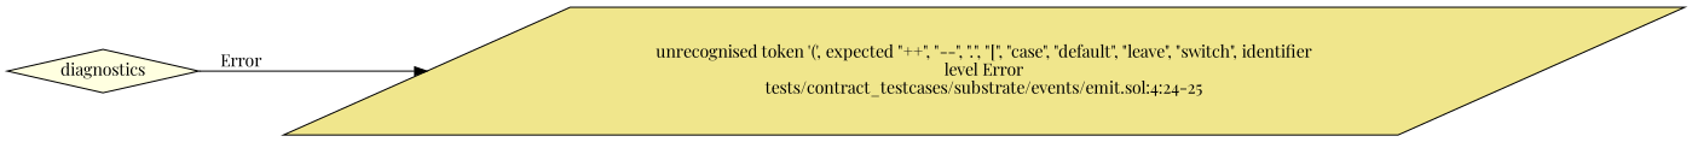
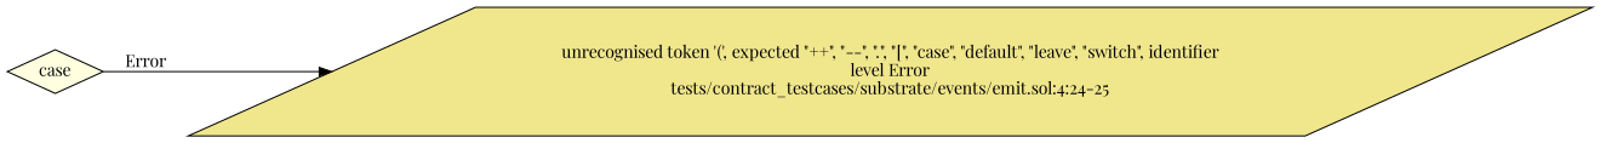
  strict digraph {
    rankdir=LR
    fontname="Playfair Display"
    node [style=filled fontname="Playfair Display"]
    n1 [label="unrecognised token '(', expected \"++\", \"--\", \".\", \"[\", \"case\", \"default\", \"leave\", \"switch\", identifier\nlevel Error\ntests/contract_testcases/substrate/events/emit.sol:4:24-25" fillcolor=khaki shape=parallelogram]
-   diagnostics [fillcolor=lightyellow shape=diamond]
+   diagnostics [fillcolor=lightyellow shape=diamond label=case]
    diagnostics -> n1 [label=Error fontname="Playfair Display"]
  }
